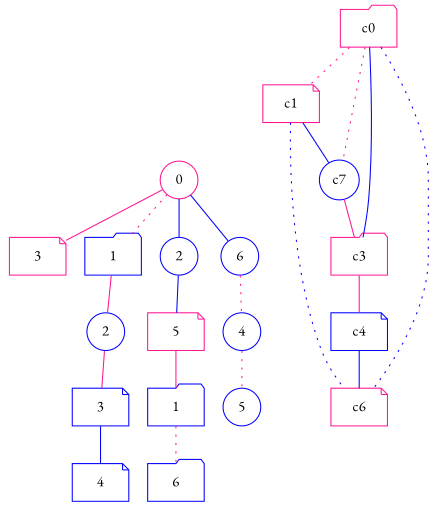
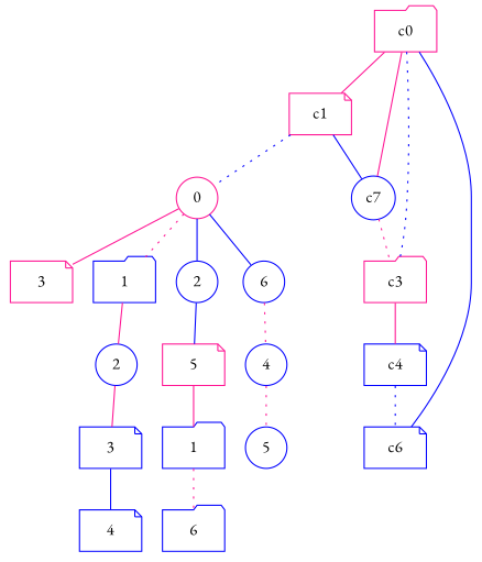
  graph {
    fontname="EB Garamond"
    node [color=blue fontname="EB Garamond" shape=circle]
    edge [color=deeppink fontname="EB Garamond"]
    n1 [color=deeppink label=0]
    n2 [label=1 shape=folder]
    n3 [label=2]
    n4 [label=6]
    n5 [color=deeppink label=3 shape=note]
    n6 [label=2]
    n7 [color=deeppink label=5 shape=note]
    n8 [label=4]
    n9 [label=3 shape=note]
    n10 [label=4 shape=note]
    n11 [label=1 shape=folder]
    n12 [label=6 shape=folder]
    n13 [label=5]
    c0 [color=deeppink shape=folder]
    c1 [color=deeppink shape=note]
    n16 [label=c7]
    c3 [color=deeppink shape=folder]
-   c6 [color=deeppink shape=note]
+   c6 [shape=note]
    c4 [shape=note]
    n1 -- n2 [style=dotted]
    n1 -- n3 [color=blue]
    n1 -- n4 [color=blue]
    n1 -- n5
    n2 -- n6
    n3 -- n7 [color=blue]
    n4 -- n8 [style=dotted]
    n6 -- n9
    n7 -- n11
    n8 -- n13 [style=dotted]
    n9 -- n10 [color=blue]
    n11 -- n12 [style=dotted]
-   c0 -- c1 [style=dotted]
-   c0 -- n16 [style=dotted]
-   c0 -- c3 [color=blue]
-   c0 -- c6 [color=blue style=dotted]
+   c0 -- c1 [style=solid]
+   c0 -- n16
+   c0 -- c3 [color=blue style=dotted]
+   c0 -- c6 [color=blue]
    c1 -- n16 [color=blue]
-   c1 -- c6 [color=blue style=dotted]
-   n16 -- c3
+   c1 -- n1 [color=blue style=dotted]
+   n16 -- c3 [style=dotted]
    c3 -- c4
-   c4 -- c6 [color=blue style=solid]
+   c4 -- c6 [color=blue style=dotted]
  }
